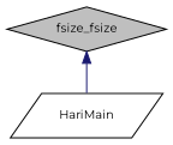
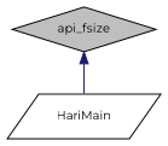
  digraph {
    rankdir=TB
    fontname=Montserrat
    node [color=black fontname=Montserrat fontsize=10 style=filled]
-   n1 [fillcolor=grey75 fontcolor=black height=0.2 label=fsize_fsize shape=diamond width=0.4]
+   n1 [fillcolor=grey75 fontcolor=black height=0.2 label=api_fsize shape=diamond width=0.4]
    n2 [fillcolor=white height=0.2 label=HariMain shape=parallelogram width=0.4]
    n1 -> n2 [color=midnightblue dir=back fontname=Montserrat fontsize=10 labelfontname=Helvetica labelfontsize=10 style=solid]
  }
